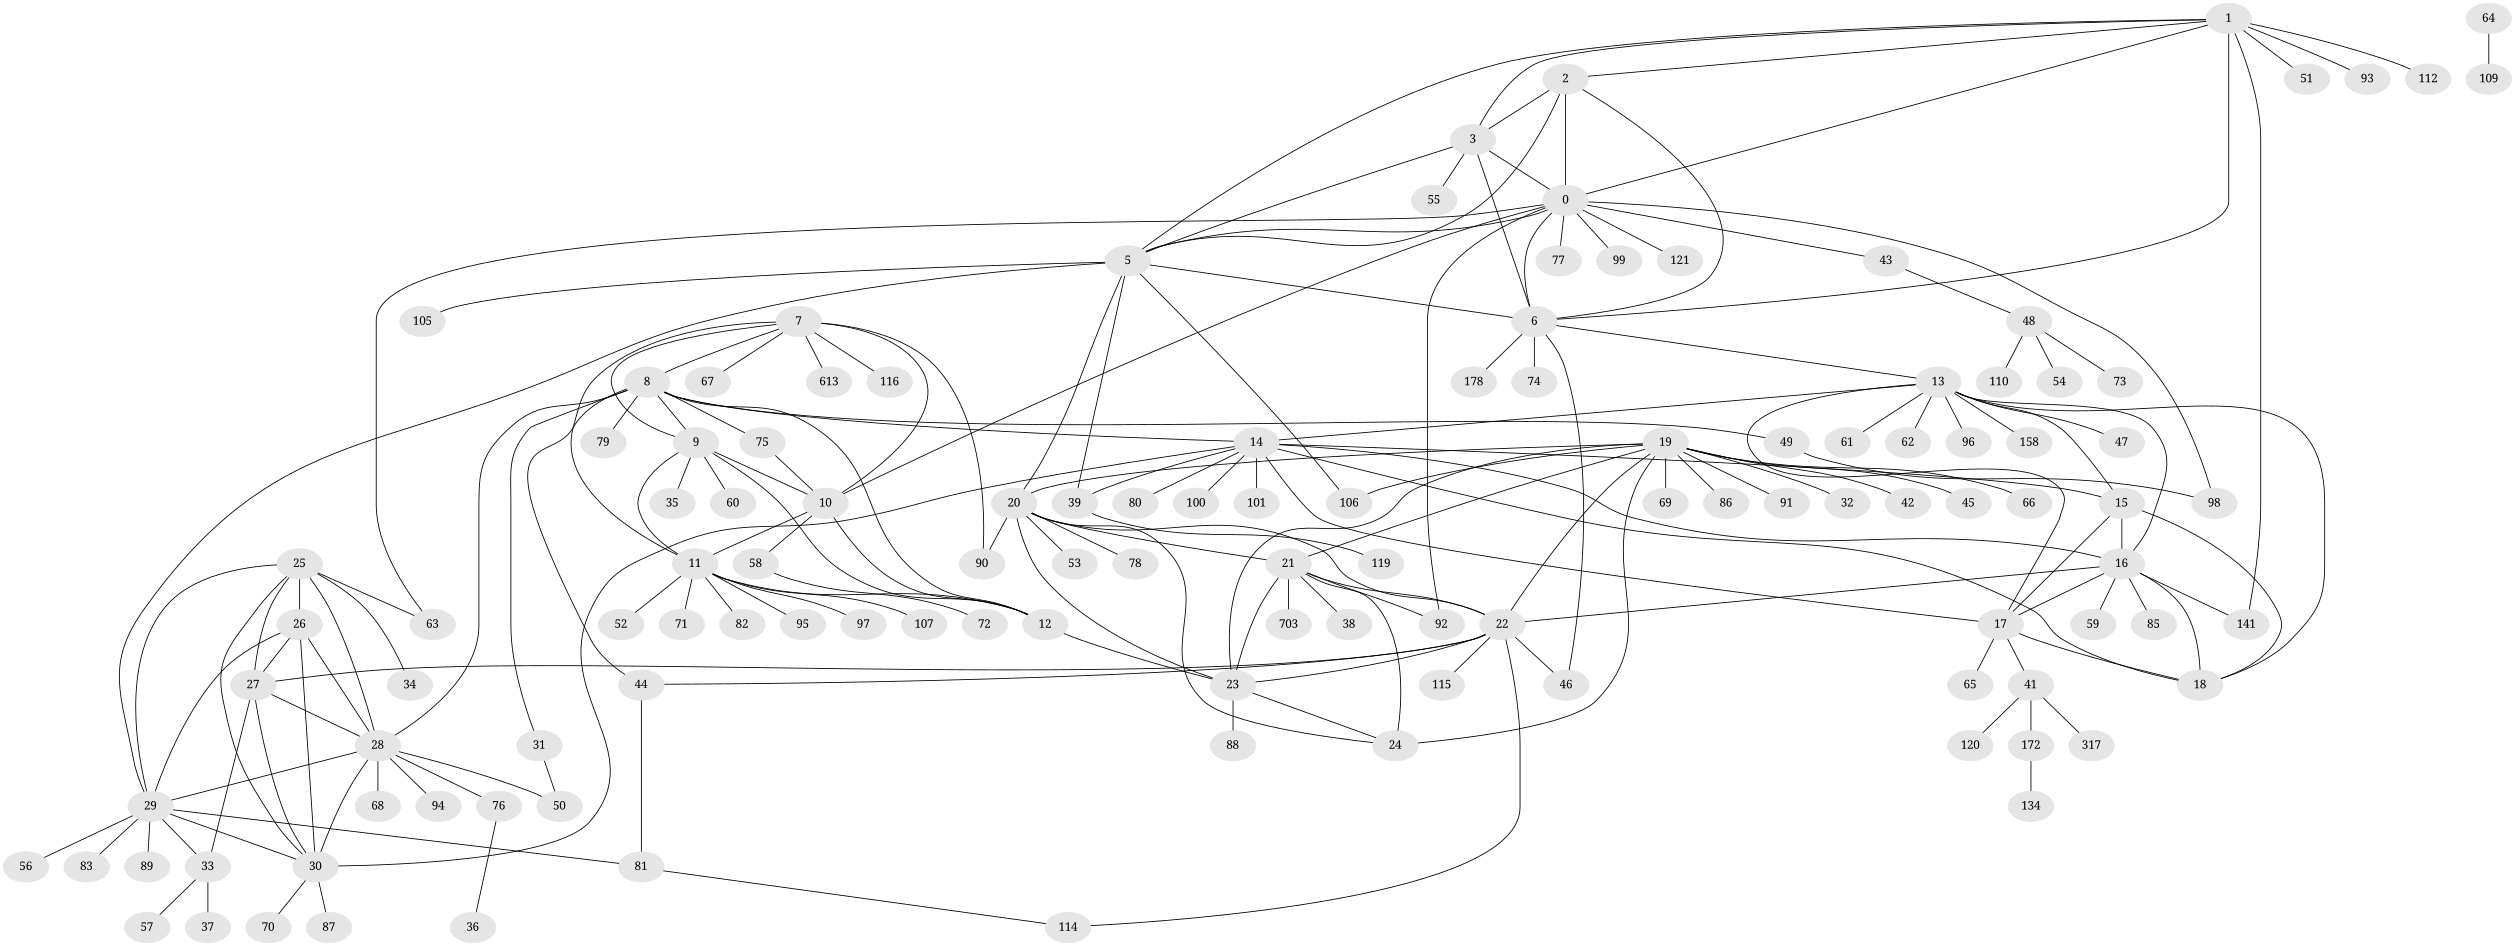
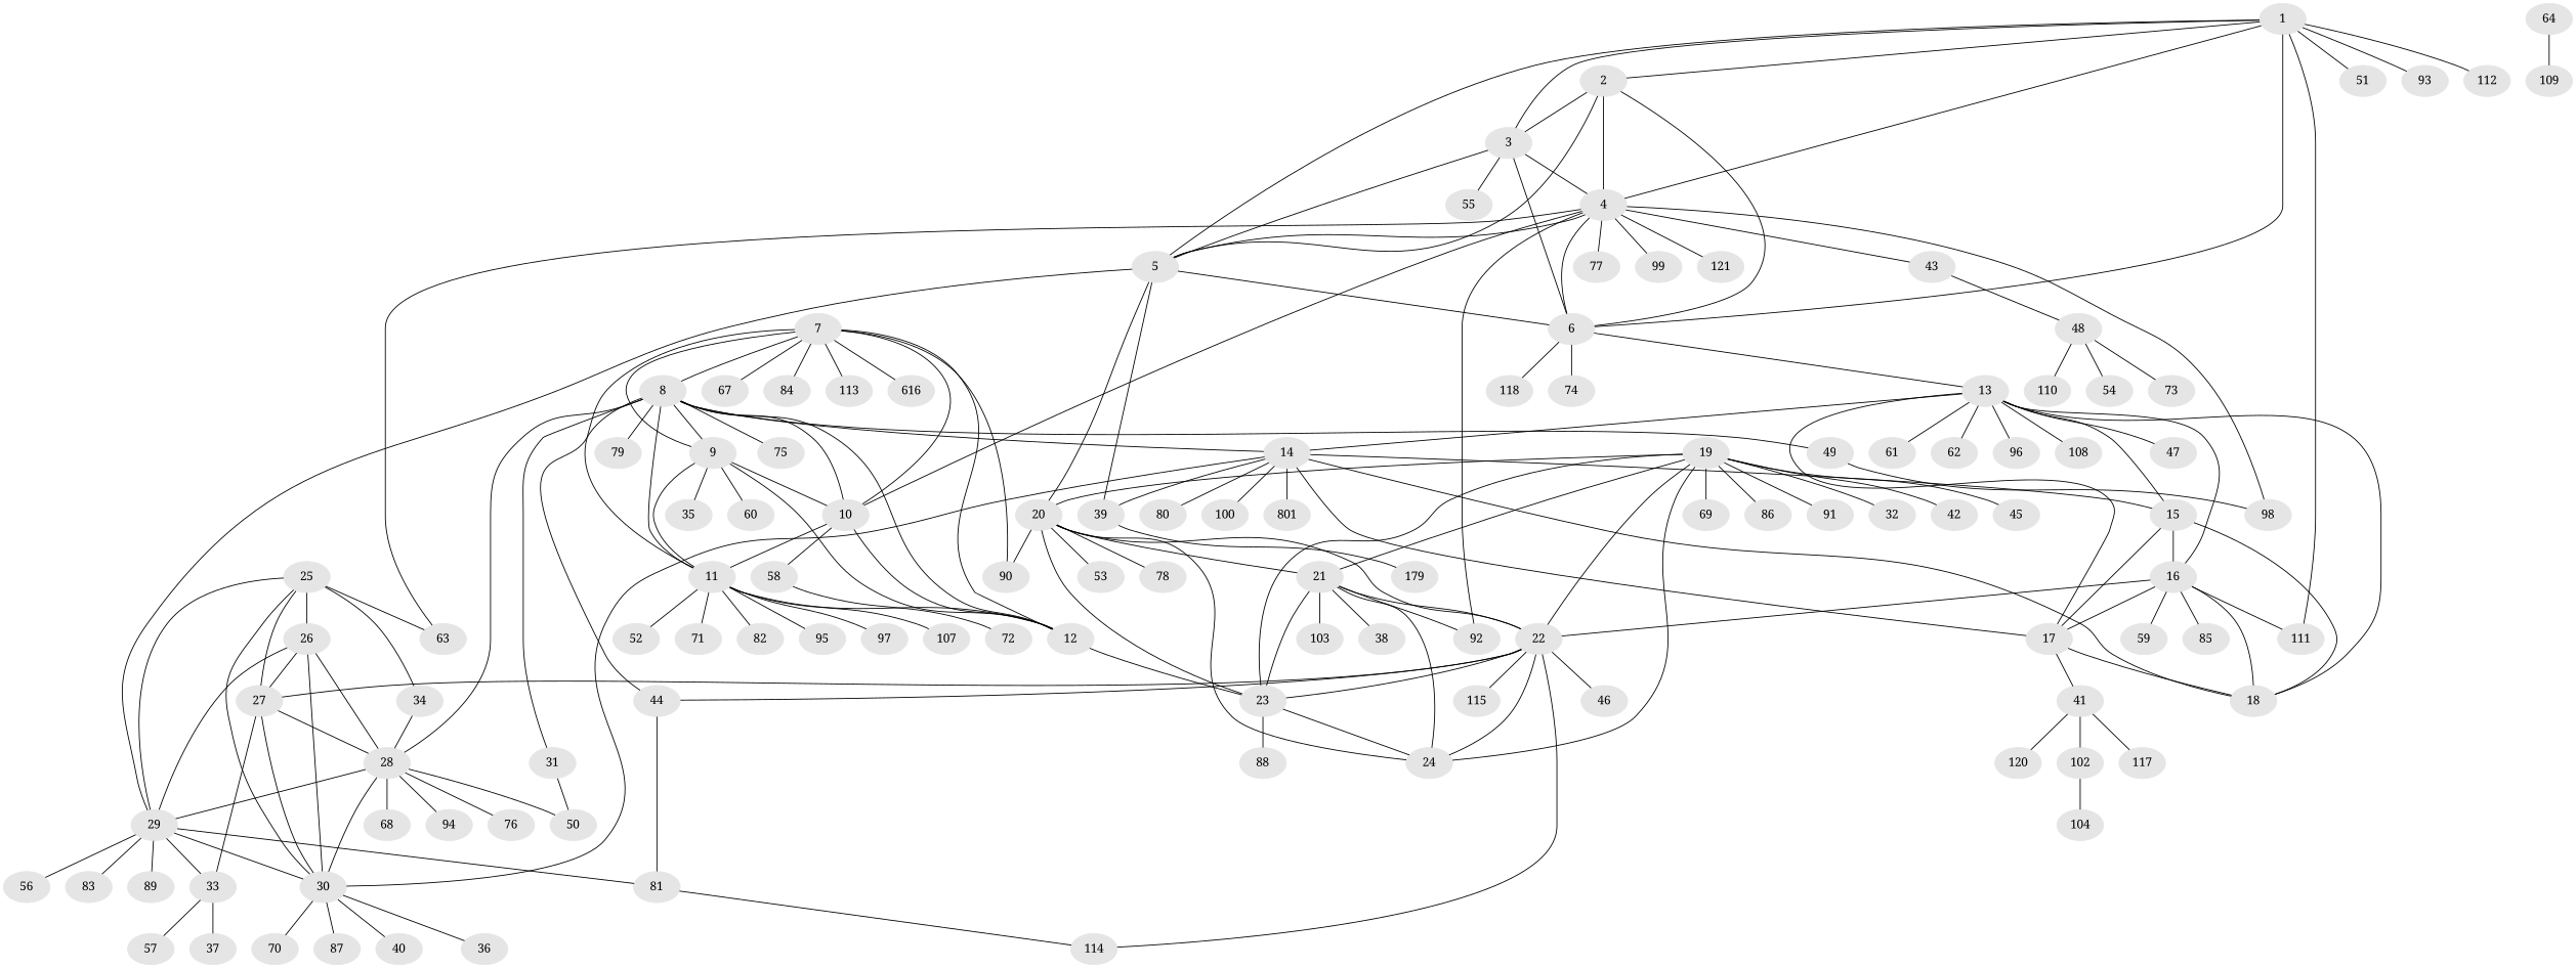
  graph {
    fontname="Noto Serif"
    node [color=gray90 fontname="Noto Serif" style=filled]
    edge [fontname="Noto Serif"]
    1
    2
    3
-   4 [label=0]
+   4
    5
    6
    51
    93
-   111 [label=141]
+   111
    112
    55
    10
    43
    63
    77
    92
    98
    99
    121
    20
    29
    39
-   105
-   106
    13
    46
    74
-   118 [label=178]
+   118
    11
    12
    58
    48
    90
    23
    22
    21
    24
    53
    78
    30
    33
    56
    81
    83
    89
-   119
+   119 [label=179]
    14
    15
    16
    17
    18
    47
    61
    62
    96
-   108 [label=158]
+   108
    7
    8
    9
    67
-   113 [label=613]
-   116
+   84
+   113
+   116 [label=616]
    28
    31
    44
    49
    75
    79
    35
    60
    52
    71
    82
    95
    97
    107
    80
    100
-   101
+   101 [label=801]
    50
    68
    76
    94
    72
    64
    109
    88
    59
    85
    41
-   65
    36
+   40
    70
    87
    27
    114
    115
-   102 [label=172]
-   117 [label=317]
+   102
+   117
    120
    19
    32
    42
    45
-   66
    69
    86
    91
    38
-   103 [label=703]
+   103
    25
    26
    34
    37
    57
-   104 [label=134]
+   104
    54
    73
    110
    1 -- 2
    1 -- 3
    1 -- 4
    1 -- 5
    1 -- 6
    1 -- 51
    1 -- 93
    1 -- 111
    1 -- 112
    2 -- 3
    2 -- 4
    2 -- 5
    2 -- 6
    3 -- 4
    3 -- 5
    3 -- 6
    3 -- 55
    4 -- 5
    4 -- 6
    4 -- 10
    4 -- 43
    4 -- 63
    4 -- 77
    4 -- 92
    4 -- 98
    4 -- 99
    4 -- 121
    5 -- 6
    5 -- 20
    5 -- 29
    5 -- 39
-   5 -- 105
-   5 -- 106
    6 -- 13
-   6 -- 46
    6 -- 74
    6 -- 118
    10 -- 11
    10 -- 12
    10 -- 58
    43 -- 48
    20 -- 90
    20 -- 23
    20 -- 22
    20 -- 21
    20 -- 24
    20 -- 53
    20 -- 78
    29 -- 30
    29 -- 33
    29 -- 56
    29 -- 81
    29 -- 83
    29 -- 89
    39 -- 119
    13 -- 14
    13 -- 15
    13 -- 16
    13 -- 17
    13 -- 18
    13 -- 47
    13 -- 61
    13 -- 62
    13 -- 96
    13 -- 108
    11 -- 12
    11 -- 52
    11 -- 71
    11 -- 82
    11 -- 95
    11 -- 97
    11 -- 107
    12 -- 23
    58 -- 72
    48 -- 54
    48 -- 73
    48 -- 110
    23 -- 24
    23 -- 88
    22 -- 46
    22 -- 23
+   22 -- 24
    22 -- 44
    22 -- 27
    22 -- 114
    22 -- 115
    21 -- 92
    21 -- 23
    21 -- 22
    21 -- 24
    21 -- 38
    21 -- 103
-   76 -- 36
+   30 -- 36
+   30 -- 40
    30 -- 70
    30 -- 87
    33 -- 37
    33 -- 57
    81 -- 114
    14 -- 39
    14 -- 30
    14 -- 15
-   14 -- 16
    14 -- 17
    14 -- 18
    14 -- 80
    14 -- 100
    14 -- 101
    15 -- 16
    15 -- 17
    15 -- 18
    16 -- 111
    16 -- 22
    16 -- 17
    16 -- 18
    16 -- 59
    16 -- 85
    17 -- 18
    17 -- 41
-   17 -- 65
    7 -- 10
    7 -- 11
+   7 -- 12
    7 -- 90
    7 -- 8
    7 -- 9
    7 -- 67
+   7 -- 84
    7 -- 113
    7 -- 116
-   75 -- 10
+   8 -- 10
+   8 -- 11
    8 -- 12
    8 -- 14
    8 -- 9
    8 -- 28
    8 -- 31
    8 -- 44
    8 -- 49
    8 -- 75
    8 -- 79
    9 -- 10
    9 -- 11
    9 -- 12
    9 -- 35
    9 -- 60
    28 -- 29
    28 -- 30
    28 -- 50
    28 -- 68
    28 -- 76
    28 -- 94
    31 -- 50
    44 -- 81
    49 -- 98
    64 -- 109
    41 -- 102
    41 -- 117
    41 -- 120
    27 -- 30
    27 -- 33
    27 -- 28
    102 -- 104
    19 -- 20
-   19 -- 106
    19 -- 23
    19 -- 22
    19 -- 21
    19 -- 24
    19 -- 32
    19 -- 42
    19 -- 45
-   19 -- 66
    19 -- 69
    19 -- 86
    19 -- 91
    25 -- 63
    25 -- 29
    25 -- 30
-   25 -- 28
+   34 -- 28
    25 -- 27
    25 -- 26
    25 -- 34
    26 -- 29
    26 -- 30
    26 -- 28
    26 -- 27
  }
